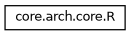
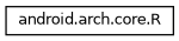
  digraph {
    rankdir=LR
-   n1 [color=black fillcolor=white fontname=Helvetica fontsize=10 height=0.2 label="core.arch.core.R" shape=record style=filled width=0.4]
+   n1 [color=black fillcolor=white fontname=Helvetica fontsize=10 height=0.2 label="android.arch.core.R" shape=record style=filled width=0.4]
  }
